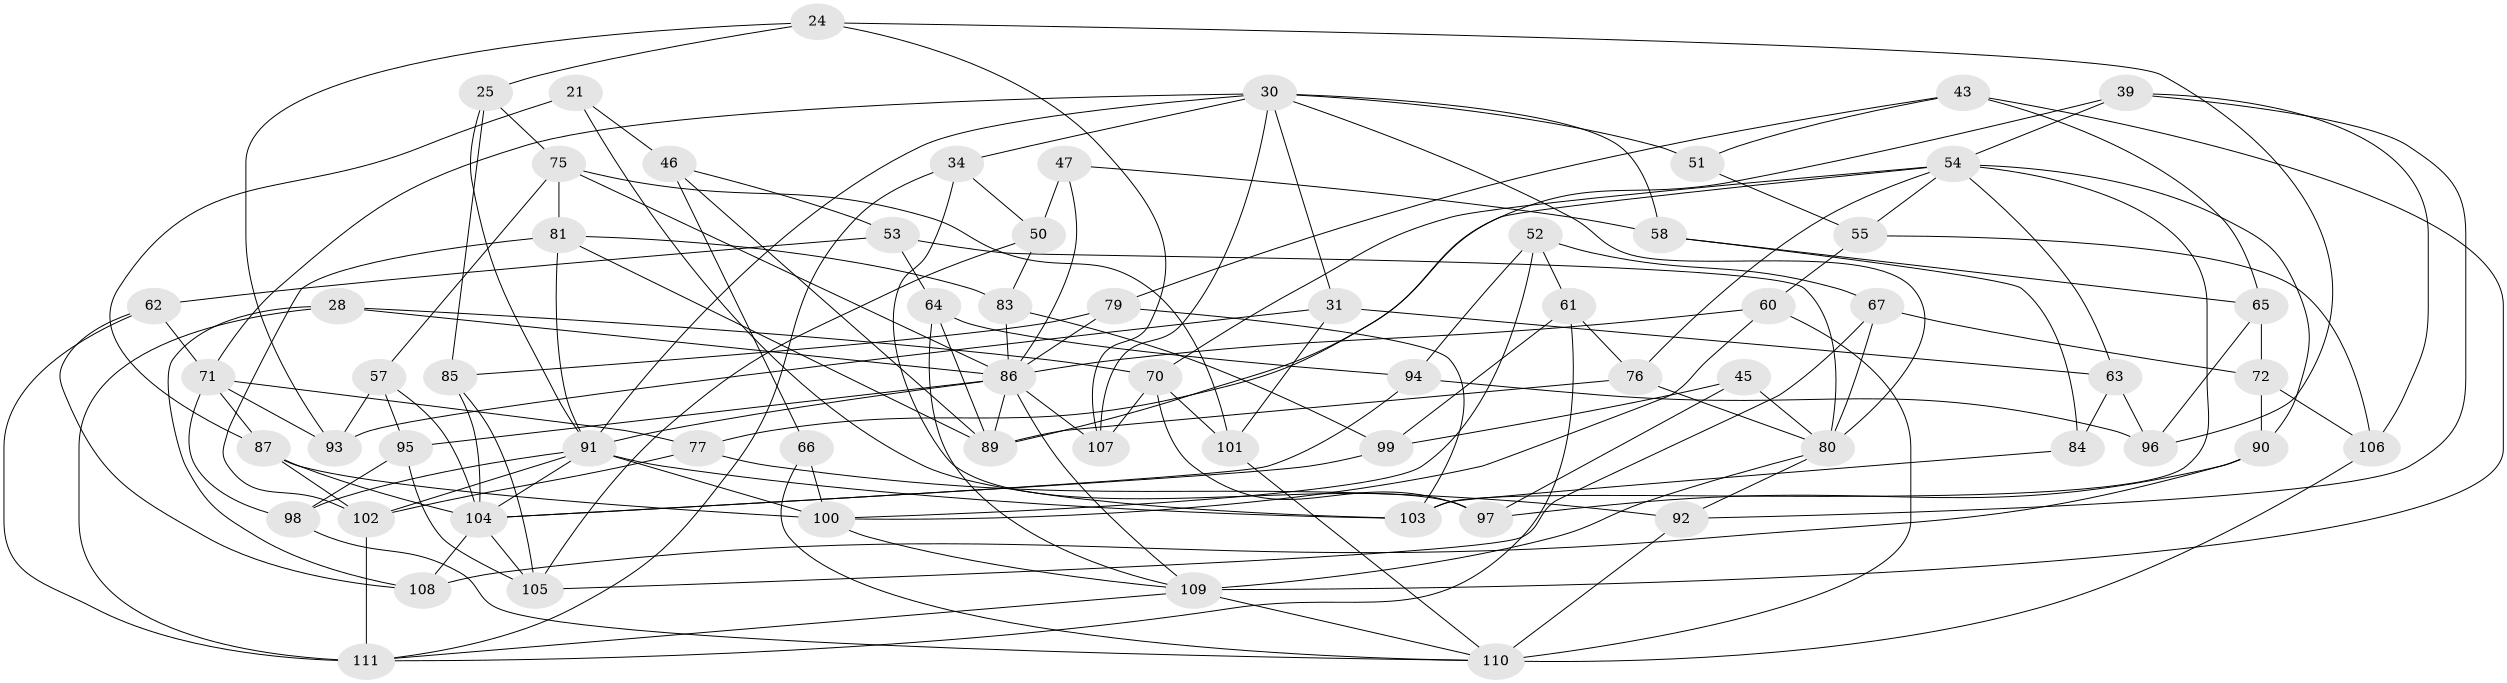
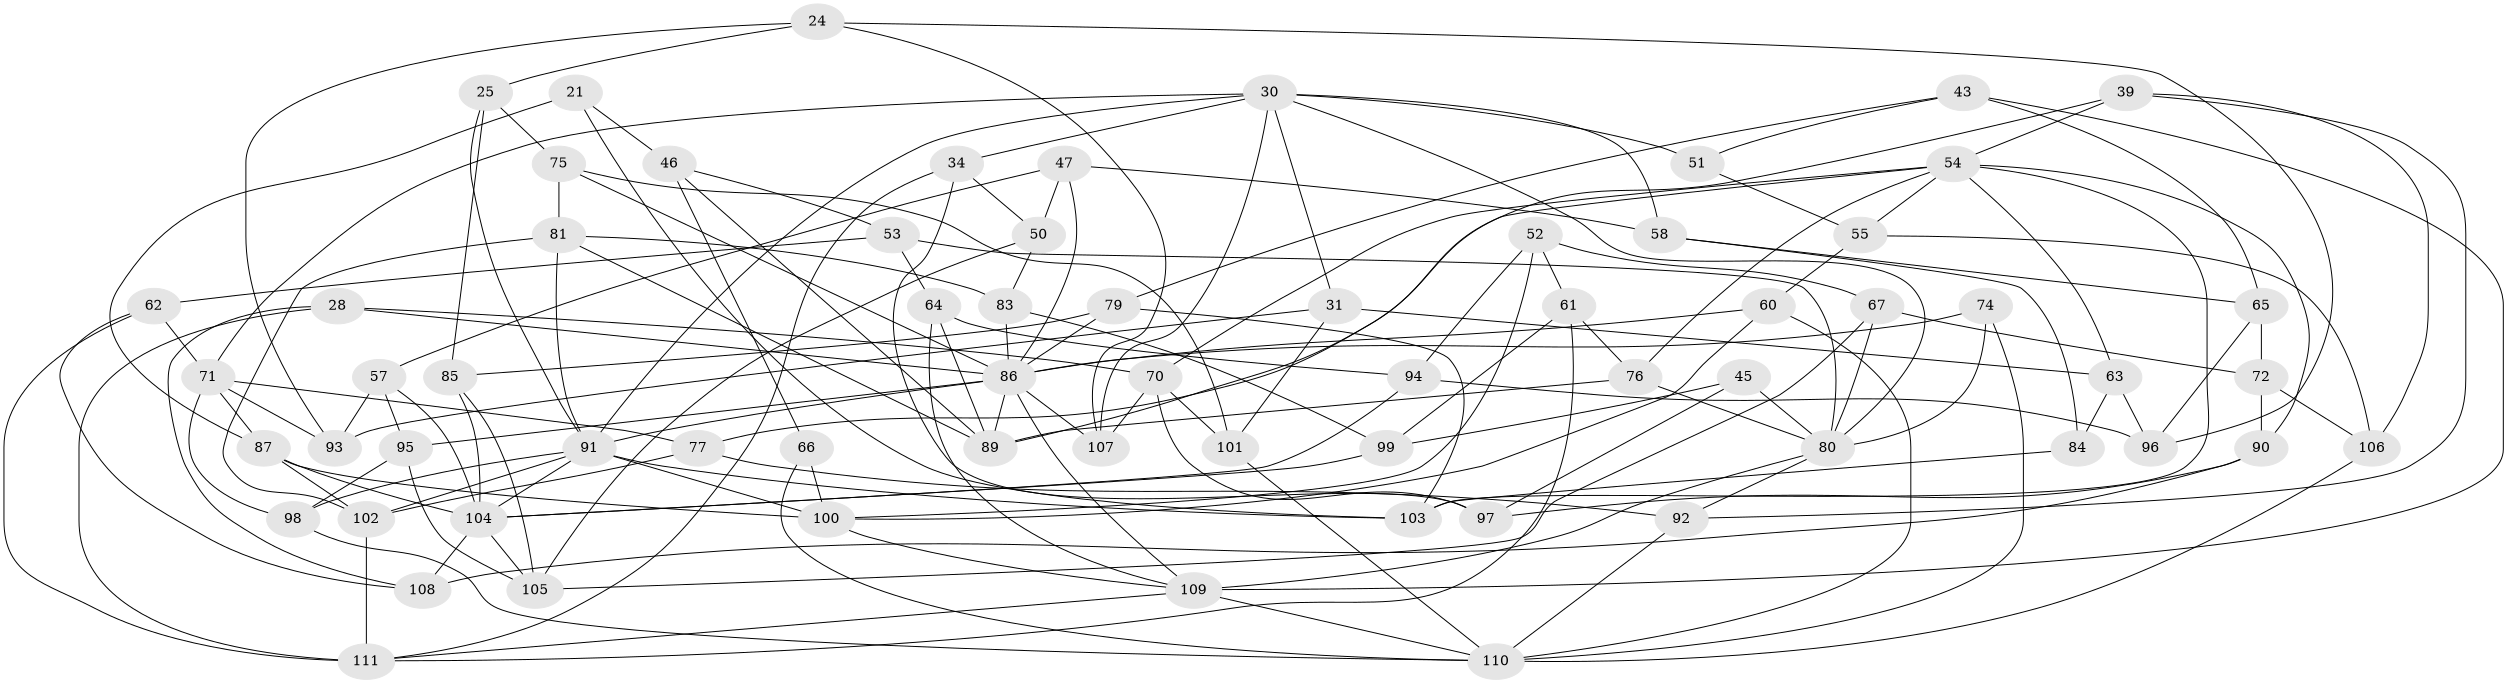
  graph {
    node [color=gray90 style=filled]
    21
    46
    87 [super="+82"]
    103 [super="+17"]
    89 [super="+20+42"]
    53
    66
    100 [super="+29"]
    104 [super="+11+56"]
    102 [super="+10+14+37"]
    24
    25
    93
    96
    107
    75
    85
    91 [super="+69"]
    86 [super="+23+44"]
    101
    81 [super="+15+36"]
    105 [super="+68"]
    98 [super="+35"]
    70 [super="+32"]
    97 [super="+26"]
    28
    108
    111 [super="+78"]
    109 [super="+9+38+41"]
    95 [super="+48"]
    30 [super="+19"]
    31
    34
    51
    58
    71 [super="+49"]
    80 [super="+12+59"]
    63
    50
    55
    65
    84
    77
    92
    110 [super="+88"]
    83
    54 [super="+16"]
    76
    90
    39
    106
    43 [super="+40"]
    79
    72
    45
    99
    62
    64
    47
    57
    60
    52
    61
    67
    94
+   74 [super="+73"]
    21 -- 46
    21 -- 87 [weight=2]
    21 -- 103
    46 -- 89
    46 -- 53
    46 -- 66
    87 -- 100
    87 -- 104
    87 -- 102 [weight=2]
    53 -- 80
    53 -- 62
    53 -- 64
    66 -- 100 [weight=2]
    66 -- 110
    100 -- 109
    104 -- 105
    104 -- 108
    102 -- 111 [weight=2]
    24 -- 25
    24 -- 93
    24 -- 96
    24 -- 107
    25 -- 75
    25 -- 85
    25 -- 91
    75 -- 86
    75 -- 101
    75 -- 81
    85 -- 104
    85 -- 105
    91 -- 103
    91 -- 100 [weight=2]
    91 -- 104
    91 -- 102 [weight=3]
    91 -- 98
    86 -- 89
    86 -- 107
    86 -- 91
    86 -- 109
    86 -- 95 [weight=2]
    101 -- 110
    81 -- 89 [weight=3]
    81 -- 102 [weight=2]
    81 -- 91
    81 -- 83
    98 -- 110
    70 -- 107
    70 -- 101
    70 -- 97 [weight=2]
    28 -- 86
    28 -- 70
    28 -- 108
    28 -- 111
    109 -- 111
    109 -- 110
    95 -- 105 [weight=2]
    95 -- 98
    30 -- 107
    30 -- 91
    30 -- 31
    30 -- 34
    30 -- 51
    30 -- 58
    30 -- 71
    30 -- 80
    31 -- 93
    31 -- 101
    31 -- 63
    34 -- 97
    34 -- 111
    34 -- 50
    51 -- 55
    58 -- 65
    58 -- 84
    71 -- 87 [weight=2]
    71 -- 93
    71 -- 98 [weight=2]
    71 -- 77
    80 -- 109
    80 -- 92
    63 -- 96
    63 -- 84
    50 -- 105
    50 -- 83
    55 -- 106
    55 -- 60
    65 -- 96
    65 -- 72
    84 -- 103 [weight=2]
    77 -- 102
    77 -- 92
    92 -- 110
    83 -- 86
    83 -- 99
    54 -- 103
    54 -- 70
    54 -- 63
    54 -- 55
    54 -- 77
    54 -- 76
    54 -- 90
    76 -- 89
    76 -- 80
    90 -- 97
    90 -- 108
    39 -- 89
    39 -- 92
    39 -- 54
    39 -- 106
    106 -- 110
    43 -- 109 [weight=2]
    43 -- 51 [weight=2]
    43 -- 65
    43 -- 79
    79 -- 103
    79 -- 85
    79 -- 86
    72 -- 90
    72 -- 106
    45 -- 97 [weight=2]
    45 -- 80
    45 -- 99
    99 -- 104
    62 -- 108
    62 -- 111
    62 -- 71
    64 -- 89
    64 -- 109
    64 -- 94
    47 -- 86
    47 -- 58
    47 -- 50
-   75 -- 57
+   47 -- 57
    57 -- 104
    57 -- 93
    57 -- 95
    60 -- 100
    60 -- 86
    60 -- 110
    52 -- 100
    52 -- 61
    52 -- 67
    52 -- 94
    61 -- 111
    61 -- 76
    61 -- 99
    67 -- 105
    67 -- 80
    67 -- 72
    94 -- 104
    94 -- 96
+   74 -- 86 [weight=4]
+   74 -- 80
+   74 -- 110
  }
